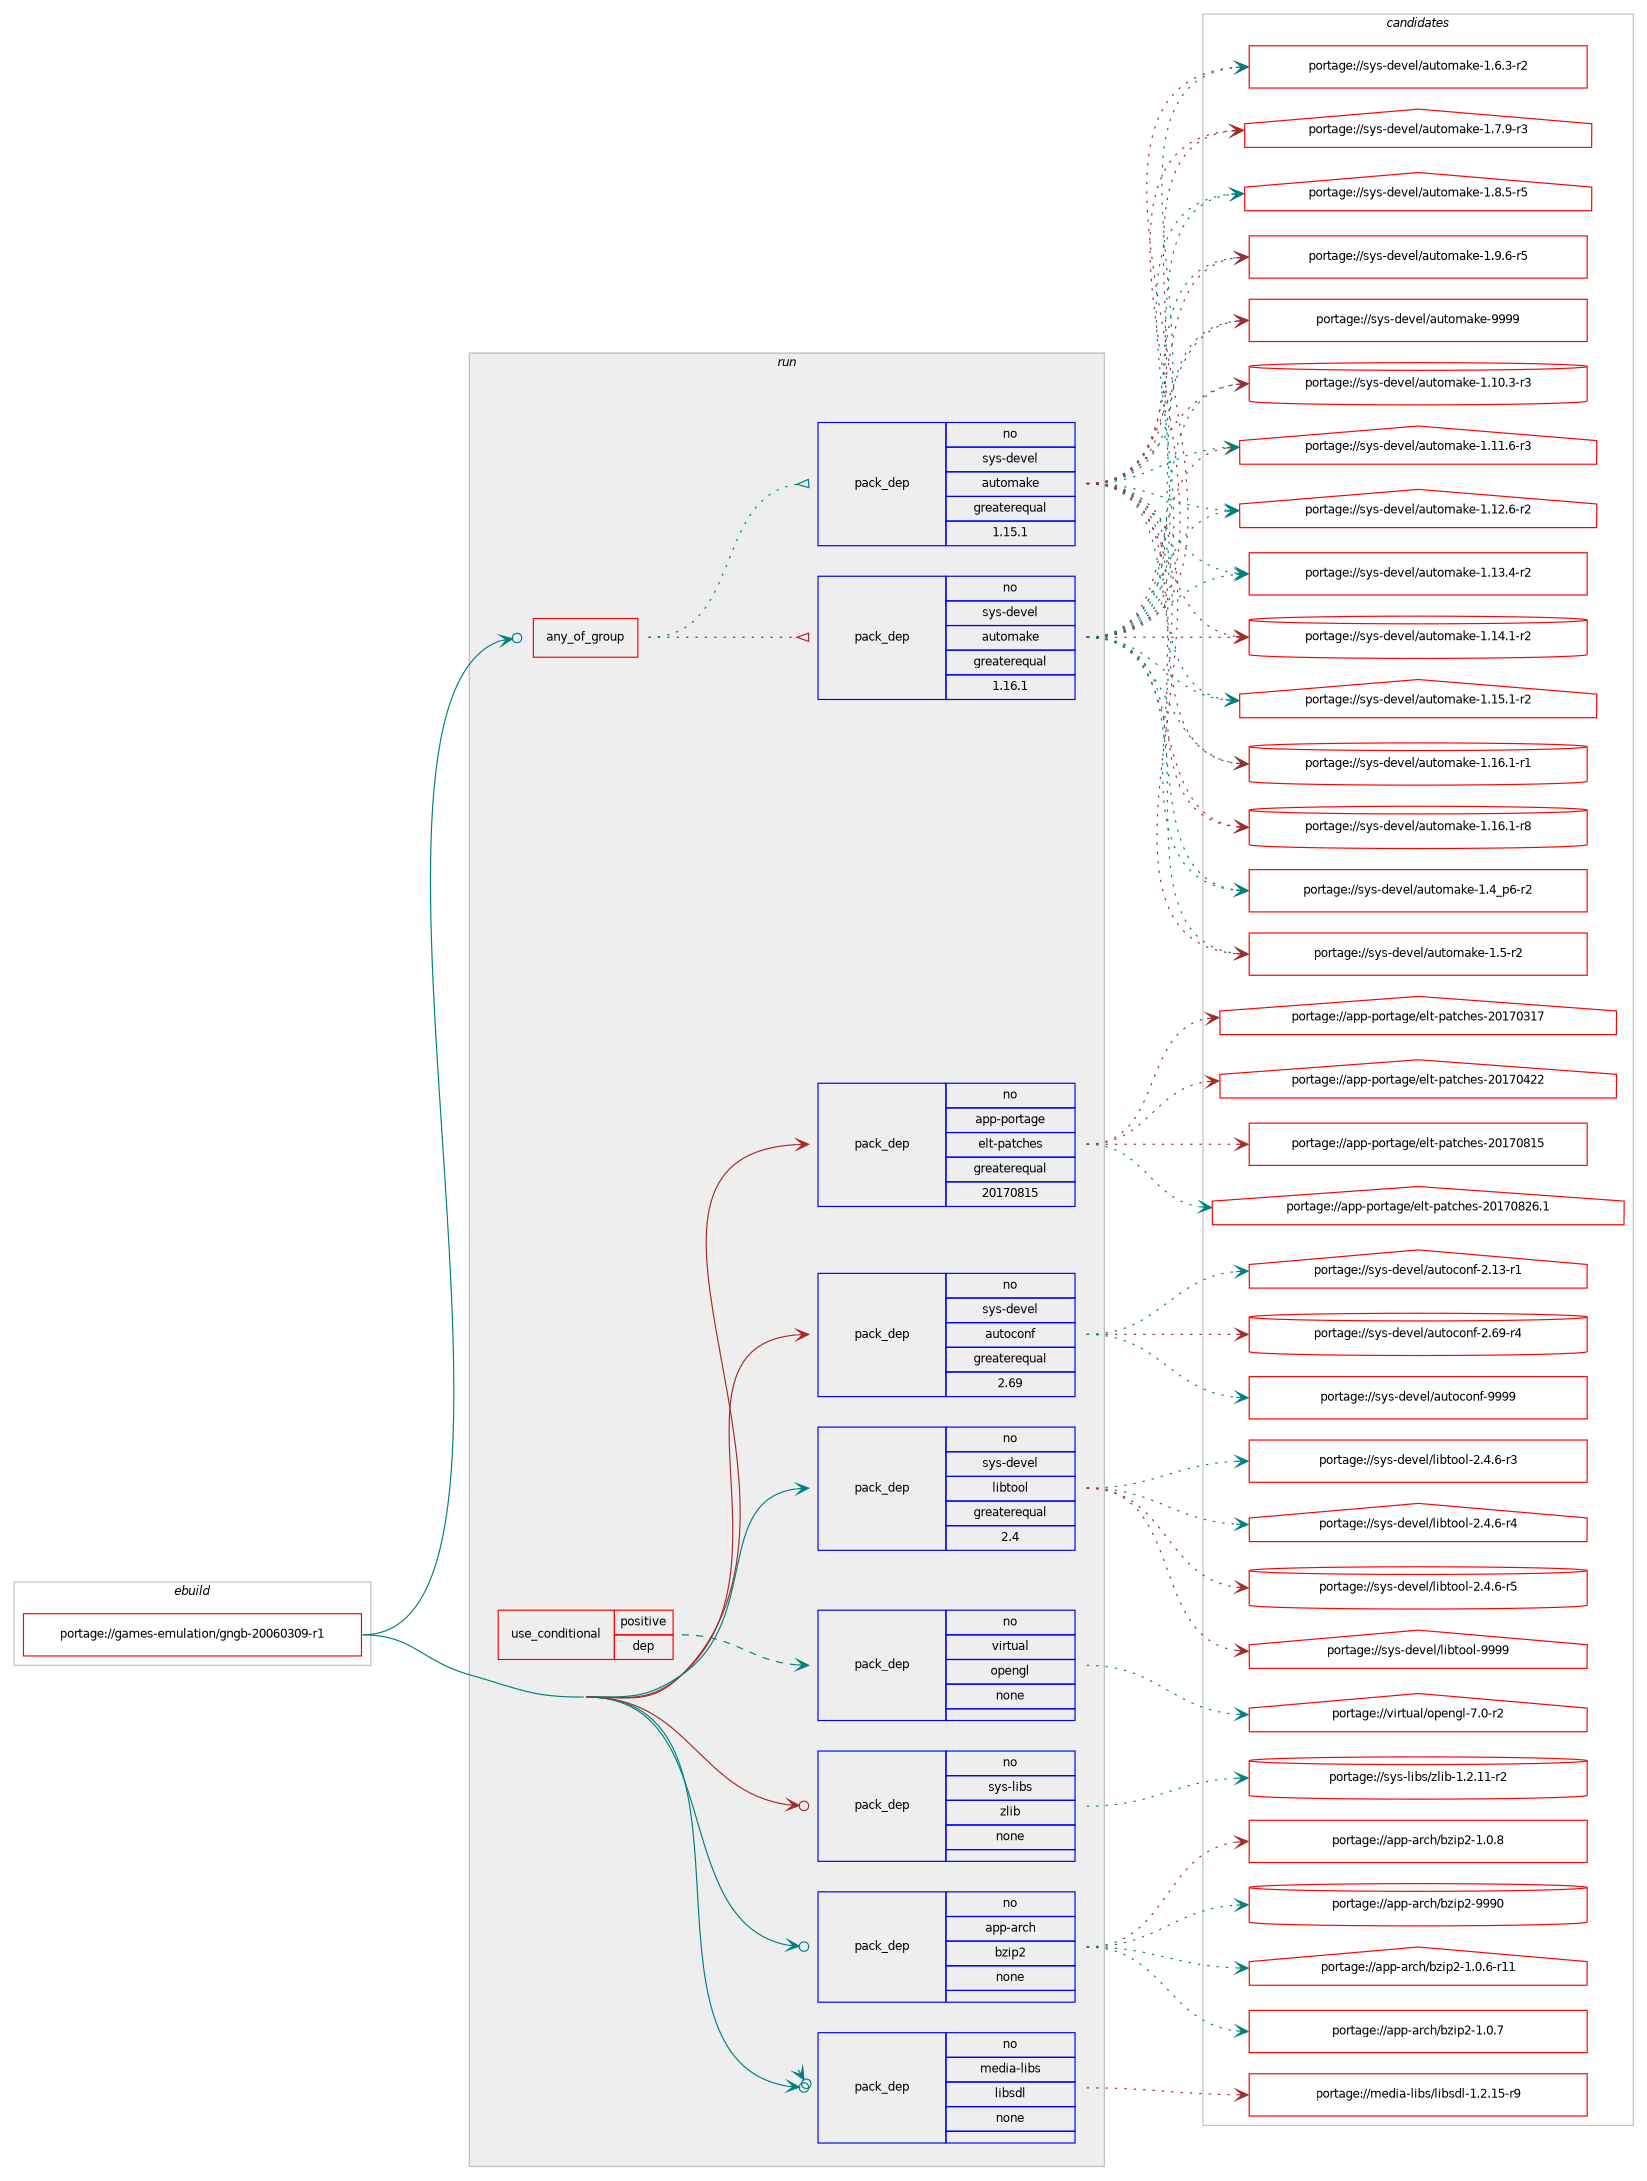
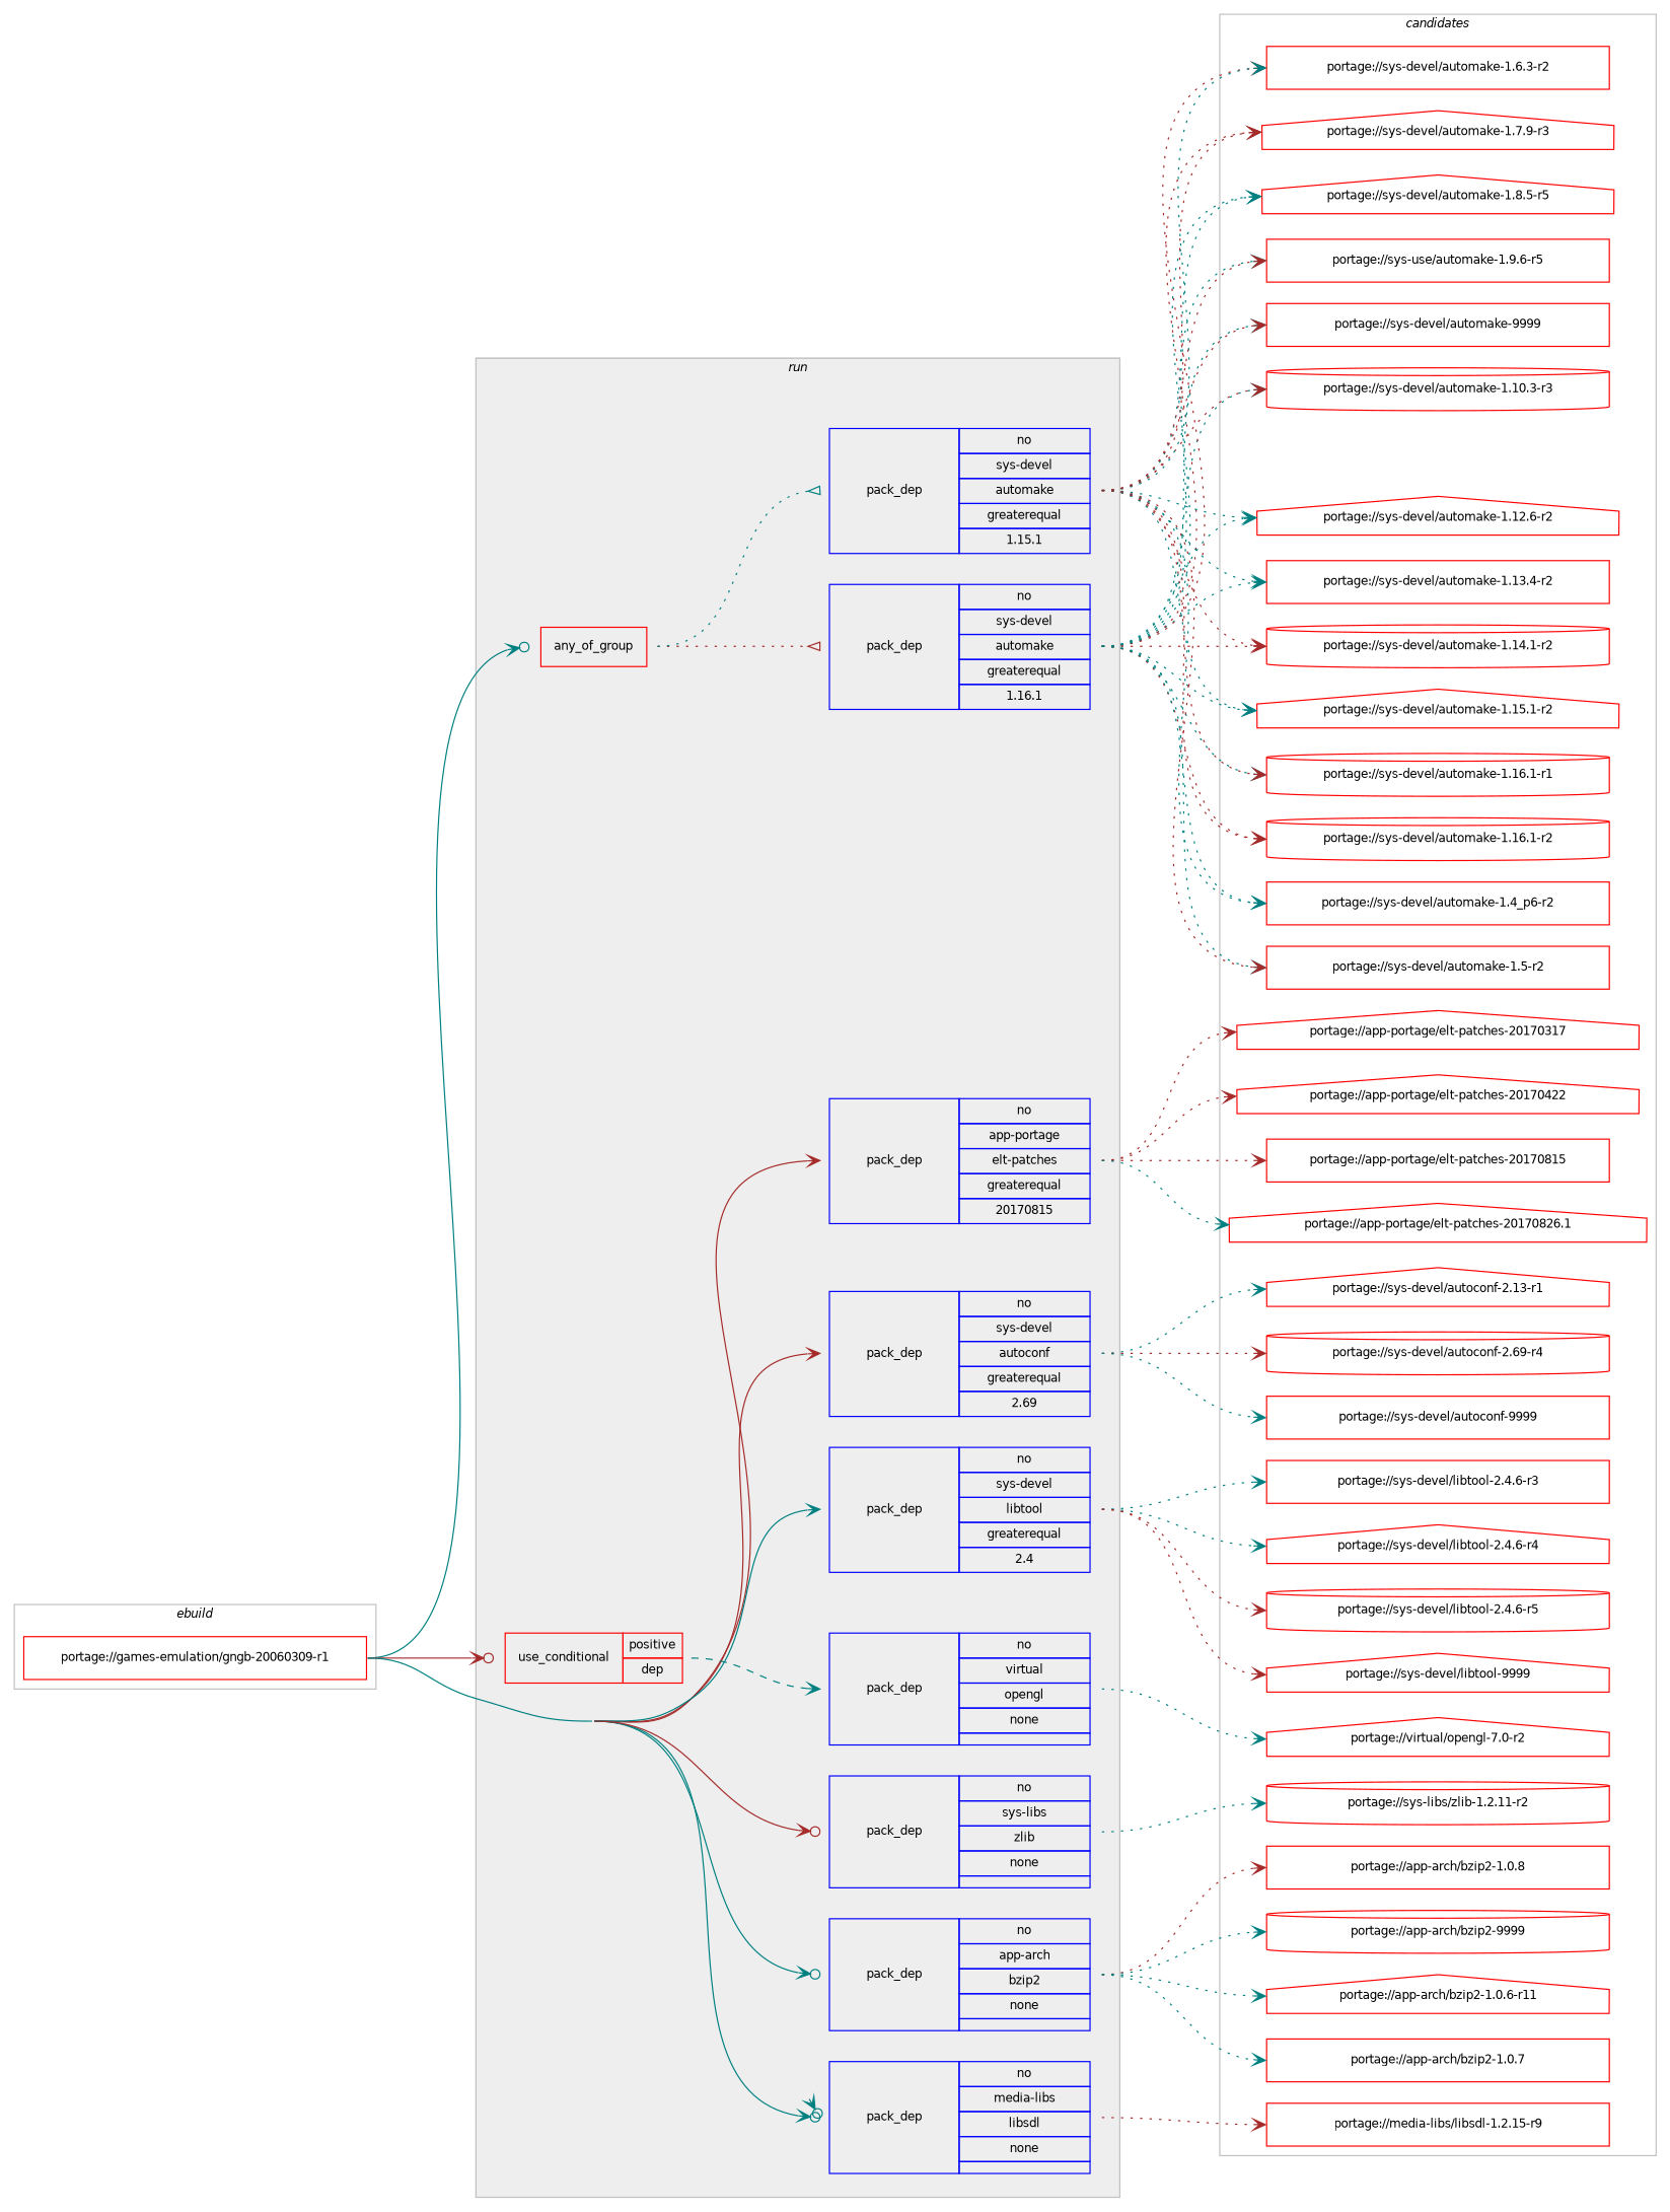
  digraph {
    compound=true
    concentrate=true
    fontname=Helvetica
    fontsize=10
    newrank=true
    rankdir=LR
    ranksep=1.5
    node [color=red fontname=Helvetica fontsize=10 shape=box]
    edge [arrowhead=vee color=teal headport=w style=dotted tailport=e weight=100]
    n1 [label="portage://games-emulation/gngb-20060309-r1" width=4]
    n2 [color=blue label=<<TABLE BORDER="0" CELLBORDER="1" CELLSPACING="0" CELLPADDING="4" WIDTH="220"><TR><TD ROWSPAN="6" CELLPADDING="30">pack_dep</TD></TR><TR><TD WIDTH="110">no</TD></TR><TR><TD>sys-devel</TD></TR><TR><TD>automake</TD></TR><TR><TD>greaterequal</TD></TR><TR><TD>1.16.1</TD></TR></TABLE>> shape=none]
    n3 [color=blue label=<<TABLE BORDER="0" CELLBORDER="1" CELLSPACING="0" CELLPADDING="4" WIDTH="220"><TR><TD ROWSPAN="6" CELLPADDING="30">pack_dep</TD></TR><TR><TD WIDTH="110">no</TD></TR><TR><TD>sys-devel</TD></TR><TR><TD>automake</TD></TR><TR><TD>greaterequal</TD></TR><TR><TD>1.15.1</TD></TR></TABLE>> shape=none]
    n4 [label=<<TABLE BORDER="0" CELLBORDER="1" CELLSPACING="0" CELLPADDING="4"><TR><TD CELLPADDING="10">any_of_group</TD></TR></TABLE>> shape=none]
    n5 [color=blue label=<<TABLE BORDER="0" CELLBORDER="1" CELLSPACING="0" CELLPADDING="4" WIDTH="220"><TR><TD ROWSPAN="6" CELLPADDING="30">pack_dep</TD></TR><TR><TD WIDTH="110">no</TD></TR><TR><TD>app-portage</TD></TR><TR><TD>elt-patches</TD></TR><TR><TD>greaterequal</TD></TR><TR><TD>20170815</TD></TR></TABLE>> shape=none]
    n6 [color=blue label=<<TABLE BORDER="0" CELLBORDER="1" CELLSPACING="0" CELLPADDING="4" WIDTH="220"><TR><TD ROWSPAN="6" CELLPADDING="30">pack_dep</TD></TR><TR><TD WIDTH="110">no</TD></TR><TR><TD>sys-devel</TD></TR><TR><TD>autoconf</TD></TR><TR><TD>greaterequal</TD></TR><TR><TD>2.69</TD></TR></TABLE>> shape=none]
    n7 [color=blue label=<<TABLE BORDER="0" CELLBORDER="1" CELLSPACING="0" CELLPADDING="4" WIDTH="220"><TR><TD ROWSPAN="6" CELLPADDING="30">pack_dep</TD></TR><TR><TD WIDTH="110">no</TD></TR><TR><TD>sys-devel</TD></TR><TR><TD>libtool</TD></TR><TR><TD>greaterequal</TD></TR><TR><TD>2.4</TD></TR></TABLE>> shape=none]
    n8 [color=blue label=<<TABLE BORDER="0" CELLBORDER="1" CELLSPACING="0" CELLPADDING="4" WIDTH="220"><TR><TD ROWSPAN="6" CELLPADDING="30">pack_dep</TD></TR><TR><TD WIDTH="110">no</TD></TR><TR><TD>virtual</TD></TR><TR><TD>opengl</TD></TR><TR><TD>none</TD></TR><TR><TD></TD></TR></TABLE>> shape=none]
    n9 [label=<<TABLE BORDER="0" CELLBORDER="1" CELLSPACING="0" CELLPADDING="4"><TR><TD ROWSPAN="3" CELLPADDING="10">use_conditional</TD></TR><TR><TD>positive</TD></TR><TR><TD>dep</TD></TR></TABLE>> shape=none]
    n10 [color=blue label=<<TABLE BORDER="0" CELLBORDER="1" CELLSPACING="0" CELLPADDING="4" WIDTH="220"><TR><TD ROWSPAN="6" CELLPADDING="30">pack_dep</TD></TR><TR><TD WIDTH="110">no</TD></TR><TR><TD>app-arch</TD></TR><TR><TD>bzip2</TD></TR><TR><TD>none</TD></TR><TR><TD></TD></TR></TABLE>> shape=none]
    n11 [color=blue label=<<TABLE BORDER="0" CELLBORDER="1" CELLSPACING="0" CELLPADDING="4" WIDTH="220"><TR><TD ROWSPAN="6" CELLPADDING="30">pack_dep</TD></TR><TR><TD WIDTH="110">no</TD></TR><TR><TD>media-libs</TD></TR><TR><TD>libsdl</TD></TR><TR><TD>none</TD></TR><TR><TD></TD></TR></TABLE>> shape=none]
    n12 [color=blue label=<<TABLE BORDER="0" CELLBORDER="1" CELLSPACING="0" CELLPADDING="4" WIDTH="220"><TR><TD ROWSPAN="6" CELLPADDING="30">pack_dep</TD></TR><TR><TD WIDTH="110">no</TD></TR><TR><TD>sys-libs</TD></TR><TR><TD>zlib</TD></TR><TR><TD>none</TD></TR><TR><TD></TD></TR></TABLE>> shape=none]
    n13 [label="portage://sys-devel/automake-1.10.3-r3" shape=cylinder width=4]
-   n14 [label="portage://sys-devel/automake-1.11.6-r3" shape=house width=4]
    n15 [label="portage://sys-devel/automake-1.12.6-r2" shape=house width=4]
    n16 [label="portage://sys-devel/automake-1.13.4-r2" width=4]
    n17 [label="portage://sys-devel/automake-1.14.1-r2" shape=cylinder width=4]
    n18 [label="portage://sys-devel/automake-1.15.1-r2" shape=house width=4]
    n19 [label="portage://sys-devel/automake-1.16.1-r1" shape=cylinder width=4]
-   n20 [label="portage://sys-devel/automake-1.16.1-r8" shape=cylinder width=4]
+   n20 [label="portage://sys-devel/automake-1.16.1-r2" shape=cylinder width=4]
    n21 [label="portage://sys-devel/automake-1.4_p6-r2" width=4]
    n22 [label="portage://sys-devel/automake-1.5-r2" width=4]
    n23 [label="portage://sys-devel/automake-1.6.3-r2" width=4]
    n24 [label="portage://sys-devel/automake-1.7.9-r3" shape=house width=4]
    n25 [label="portage://sys-devel/automake-1.8.5-r5" shape=house width=4]
-   n26 [label="portage://sys-devel/automake-1.9.6-r5" width=4]
+   n26 [label="portage://sys-use/automake-1.9.6-r5" width=4]
    n27 [label="portage://sys-devel/automake-9999" width=4]
    n28 [label="portage://app-portage/elt-patches-20170317" shape=house width=4]
    n29 [label="portage://app-portage/elt-patches-20170422" shape=house width=4]
    n30 [label="portage://app-portage/elt-patches-20170815" width=4]
    n31 [label="portage://app-portage/elt-patches-20170826.1" shape=house width=4]
    n32 [label="portage://sys-devel/autoconf-2.13-r1" shape=house width=4]
    n33 [label="portage://sys-devel/autoconf-2.69-r4" shape=cylinder width=4]
    n34 [label="portage://sys-devel/autoconf-9999" width=4]
    n35 [label="portage://sys-devel/libtool-2.4.6-r3" width=4]
    n36 [label="portage://sys-devel/libtool-2.4.6-r4" shape=house width=4]
    n37 [label="portage://sys-devel/libtool-2.4.6-r5" shape=cylinder width=4]
    n38 [label="portage://sys-devel/libtool-9999" shape=house width=4]
    n39 [label="portage://virtual/opengl-7.0-r2" shape=house width=4]
    n40 [label="portage://app-arch/bzip2-1.0.6-r11" shape=house width=4]
    n41 [label="portage://app-arch/bzip2-1.0.7" width=4]
    n42 [label="portage://app-arch/bzip2-1.0.8" width=4]
-   n43 [label="portage://app-arch/bzip2-9990" shape=cylinder width=4]
+   n43 [label="portage://app-arch/bzip2-9999" shape=cylinder width=4]
    n44 [label="portage://media-libs/libsdl-1.2.15-r9" width=4]
    n45 [label="portage://sys-libs/zlib-1.2.11-r2" shape=cylinder width=4]
    subgraph cluster_1 {
      color=gray
      label=<<i>ebuild</i>>
      rank=same
      n1
    }
    subgraph cluster_2 {
      color=gray
      label=<<i>dependencies</i>>
      subgraph cluster_3 {
        color=gray
        fillcolor="#eeeeee"
        label=<<i>compile</i>>
        style=filled
        subgraph sub_4 {
          color=gray
          fillcolor="#eeeeee"
          label=<<i>compile</i>>
          style=filled
          n4
          subgraph sub_5 {
            color=gray
            fillcolor="#eeeeee"
            label=<<i>compile</i>>
            style=filled
            n2
          }
          subgraph sub_6 {
            color=gray
            fillcolor="#eeeeee"
            label=<<i>compile</i>>
            style=filled
            n3
          }
        }
        subgraph sub_7 {
          color=gray
          fillcolor="#eeeeee"
          label=<<i>compile</i>>
          style=filled
          n5
        }
        subgraph sub_8 {
          color=gray
          fillcolor="#eeeeee"
          label=<<i>compile</i>>
          style=filled
          n6
        }
        subgraph sub_9 {
          color=gray
          fillcolor="#eeeeee"
          label=<<i>compile</i>>
          style=filled
          n7
        }
      }
      subgraph cluster_10 {
        color=gray
        fillcolor="#eeeeee"
        label=<<i>compile and run</i>>
        style=filled
        subgraph sub_11 {
          color=gray
          fillcolor="#eeeeee"
          label=<<i>compile and run</i>>
          style=filled
          n9
          subgraph sub_12 {
            color=gray
            fillcolor="#eeeeee"
            label=<<i>compile and run</i>>
            style=filled
            n8
          }
        }
        subgraph sub_13 {
          color=gray
          fillcolor="#eeeeee"
          label=<<i>compile and run</i>>
          style=filled
          n10
        }
        subgraph sub_14 {
          color=gray
          fillcolor="#eeeeee"
          label=<<i>compile and run</i>>
          style=filled
          n11
        }
        subgraph sub_15 {
          color=gray
          fillcolor="#eeeeee"
          label=<<i>compile and run</i>>
          style=filled
          n12
        }
      }
      subgraph cluster_16 {
        color=gray
        fillcolor="#eeeeee"
        label=<<i>run</i>>
        style=filled
      }
    }
    subgraph cluster_17 {
      color=gray
      label=<<i>candidates</i>>
      rank=same
      subgraph sub_18 {
        color=black
        label=<<i>candidates</i>>
        nodesep=1
        rank=same
        n13
-       n14
        n15
        n16
        n17
        n18
        n19
        n20
        n21
        n22
        n23
        n24
        n25
        n26
        n27
      }
      subgraph sub_19 {
        color=black
        label=<<i>candidates</i>>
        nodesep=1
        rank=same
        n13
-       n14
        n15
        n16
        n17
        n18
        n19
        n20
        n21
        n22
        n23
        n24
        n25
        n26
        n27
      }
      subgraph sub_20 {
        color=black
        label=<<i>candidates</i>>
        nodesep=1
        rank=same
        n28
        n29
        n30
        n31
      }
      subgraph sub_21 {
        color=black
        label=<<i>candidates</i>>
        nodesep=1
        rank=same
        n32
        n33
        n34
      }
      subgraph sub_22 {
        color=black
        label=<<i>candidates</i>>
        nodesep=1
        rank=same
        n35
        n36
        n37
        n38
      }
      subgraph sub_23 {
        color=black
        label=<<i>candidates</i>>
        nodesep=1
        rank=same
        n39
      }
      subgraph sub_24 {
        color=black
        label=<<i>candidates</i>>
        nodesep=1
        rank=same
        n40
        n41
        n42
        n43
      }
      subgraph sub_25 {
        color=black
        label=<<i>candidates</i>>
        nodesep=1
        rank=same
        n44
      }
      subgraph sub_26 {
        color=black
        label=<<i>candidates</i>>
        nodesep=1
        rank=same
        n45
      }
    }
    n1 -> n4 [arrowhead=odotvee style=solid weight=20]
    n1 -> n5 [color=brown style=solid weight=20]
    n1 -> n6 [color=brown style=solid weight=20]
    n1 -> n7 [style=solid weight=20]
+   n1 -> n9 [arrowhead=odotvee color=brown style=solid weight=20]
    n1 -> n10 [arrowhead=odotvee style=solid weight=20]
    n1 -> n11 [arrowhead=odotvee style=solid weight=20]
    n1 -> n12 [arrowhead=odotvee color=brown style=solid weight=20]
    n2 -> n13
-   n2 -> n14 [color=brown]
    n2 -> n15
    n2 -> n16
    n2 -> n17 [color=brown]
    n2 -> n18
    n2 -> n19
    n2 -> n20 [color=brown]
    n2 -> n21
    n2 -> n22
    n2 -> n23 [color=brown]
    n2 -> n24 [color=brown]
    n2 -> n25
    n2 -> n26
    n2 -> n27
    n3 -> n13 [color=brown]
-   n3 -> n14
    n3 -> n15
    n3 -> n16
    n3 -> n17 [color=brown]
    n3 -> n18
    n3 -> n19 [color=brown]
    n3 -> n20 [color=brown]
    n3 -> n21
    n3 -> n22 [color=brown]
    n3 -> n23
    n3 -> n24 [color=brown]
    n3 -> n25
    n3 -> n26 [color=brown]
    n3 -> n27 [color=brown]
    n4 -> n2 [arrowhead=oinv color=brown weight=20]
    n4 -> n3 [arrowhead=oinv weight=20]
    n5 -> n28 [color=brown]
    n5 -> n29 [color=brown]
    n5 -> n30 [color=brown]
    n5 -> n31
    n6 -> n32
    n6 -> n33 [color=brown]
    n6 -> n34
    n7 -> n35
    n7 -> n36
    n7 -> n37 [color=brown]
    n7 -> n38 [color=brown]
    n8 -> n39
    n9 -> n8 [style=dashed weight=20]
    n10 -> n40
    n10 -> n41
    n10 -> n42 [color=brown]
    n10 -> n43
    n11 -> n44 [color=brown]
    n12 -> n45
  }
